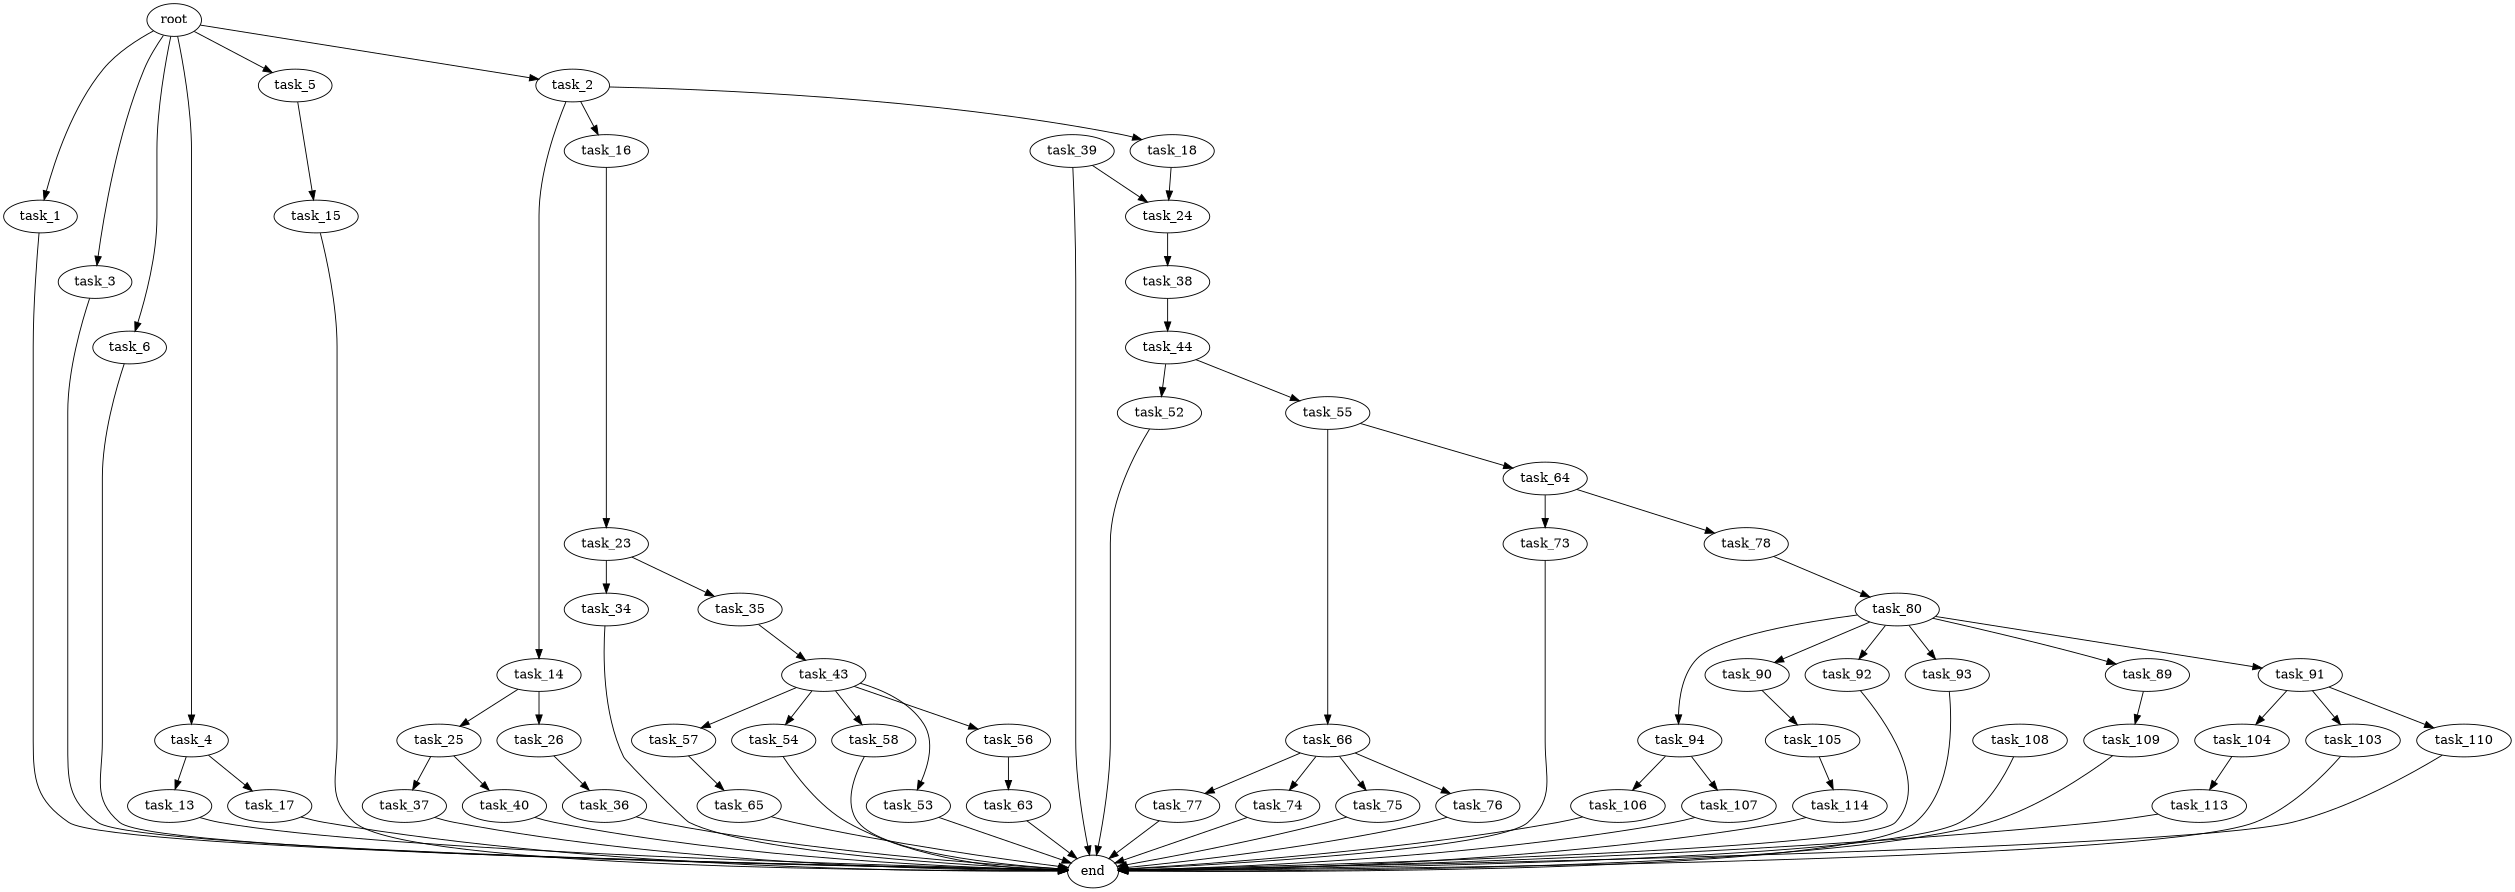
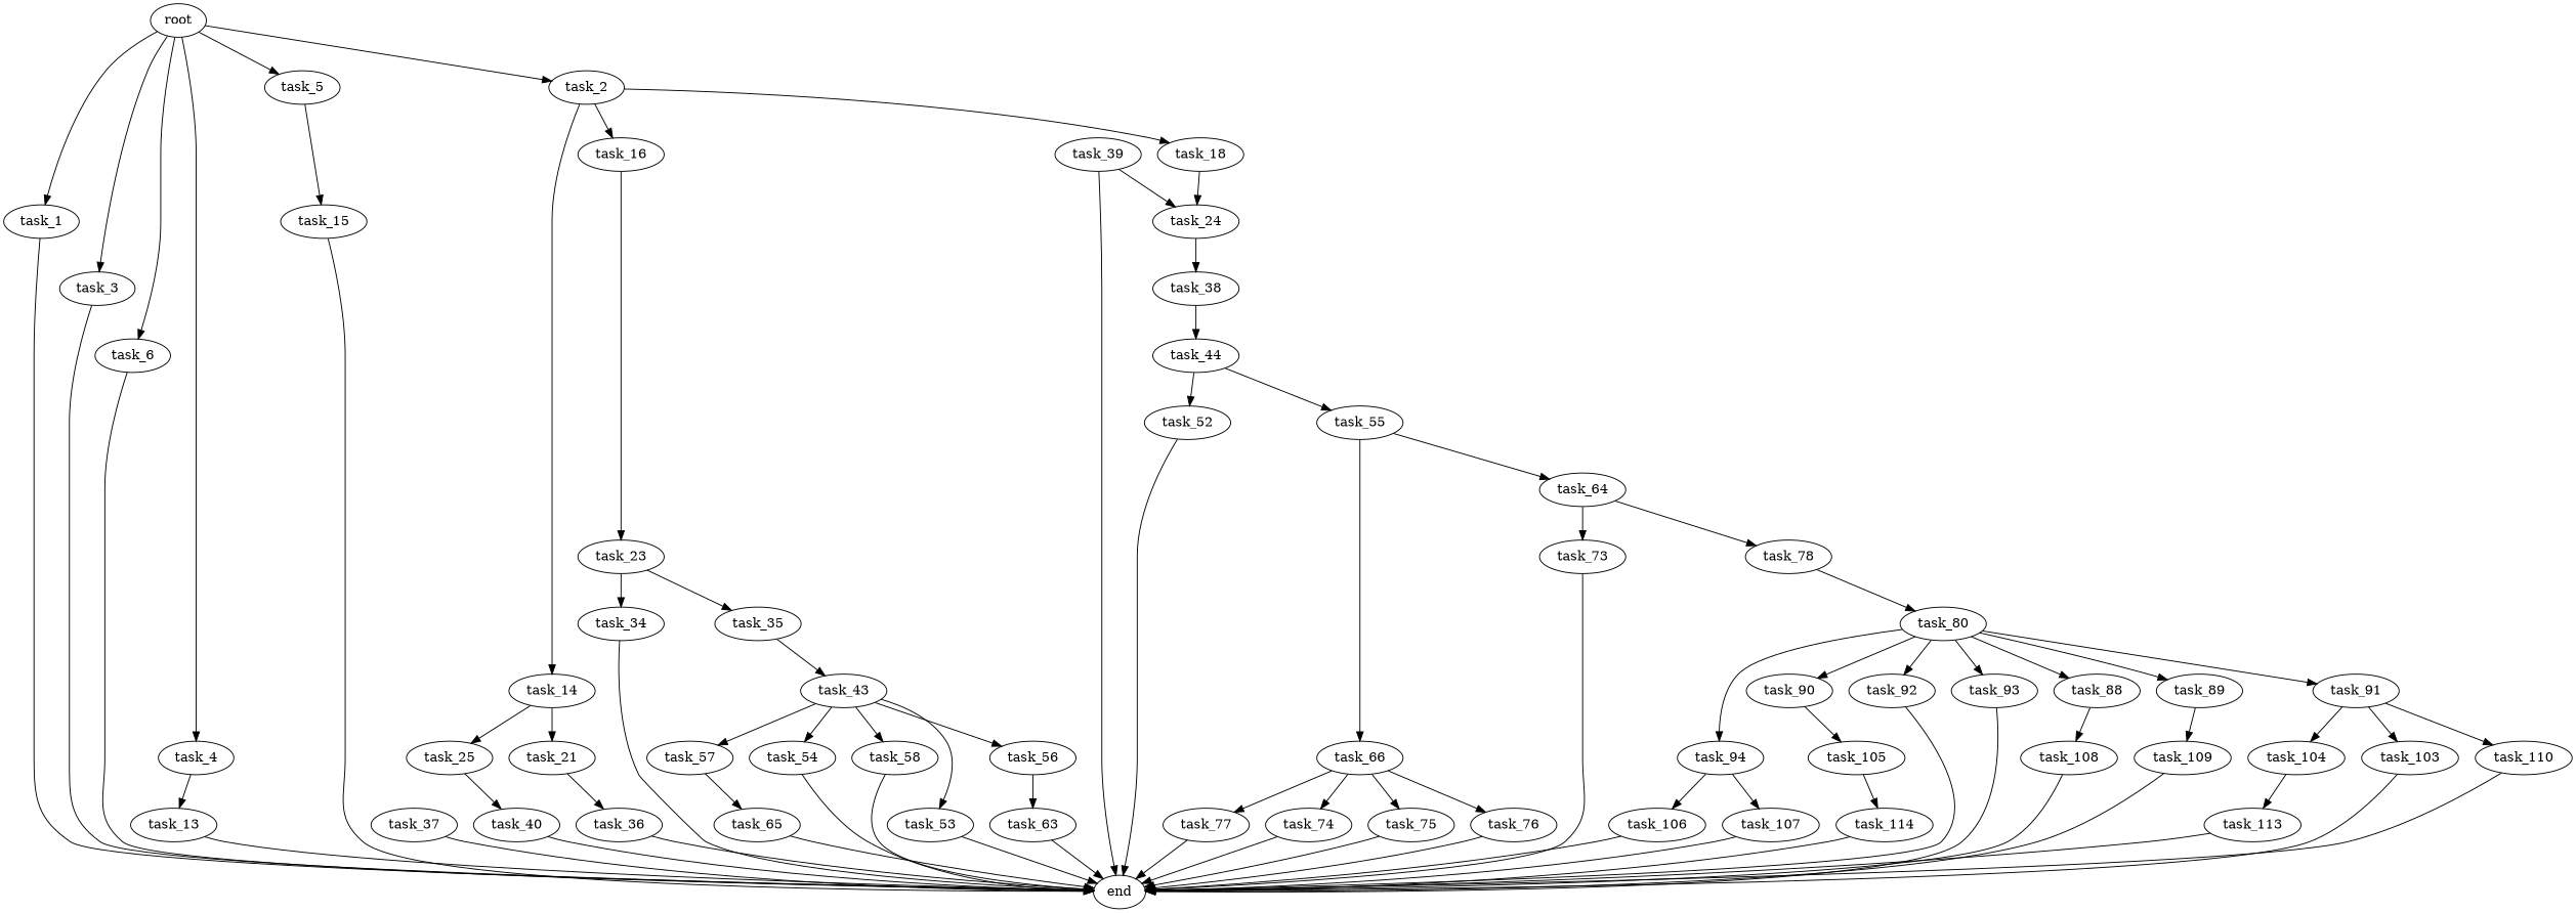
  digraph {
    root
    task_1
    task_2
    task_3
    task_4
    task_5
    task_6
    end
    task_14
    task_16
    task_18
    task_13
-   task_17
    task_15
    task_25
-   task_26
+   task_26 [label=task_21]
    task_23
    task_24
    task_37
    task_40
    task_36
    task_34
    task_35
    task_38
    task_43
    task_44
    task_39
    task_53
    task_54
    task_56
    task_57
    task_58
    task_52
    task_55
    task_63
    task_65
    task_64
    task_66
    task_73
    task_78
    task_74
    task_75
    task_76
    task_77
    task_80
+   task_88
    task_89
    task_90
    task_91
    task_92
    task_93
    task_94
    task_108
    task_109
    task_105
    task_103
    task_104
    task_110
    task_106
    task_107
    task_114
    task_113
    root -> task_1
    root -> task_2
    root -> task_3
    root -> task_4
    root -> task_5
    root -> task_6
    task_1 -> end
    task_2 -> task_14
    task_2 -> task_16
    task_2 -> task_18
    task_3 -> end
    task_4 -> task_13
-   task_4 -> task_17
    task_5 -> task_15
    task_6 -> end
    task_14 -> task_25
    task_14 -> task_26
    task_16 -> task_23
    task_18 -> task_24
    task_13 -> end
-   task_17 -> end
    task_15 -> end
-   task_25 -> task_37
    task_25 -> task_40
    task_26 -> task_36
    task_23 -> task_34
    task_23 -> task_35
    task_24 -> task_38
    task_37 -> end
    task_40 -> end
    task_36 -> end
    task_34 -> end
    task_35 -> task_43
    task_38 -> task_44
    task_43 -> task_53
    task_43 -> task_54
    task_43 -> task_56
    task_43 -> task_57
    task_43 -> task_58
    task_44 -> task_52
    task_44 -> task_55
    task_39 -> end
    task_39 -> task_24
    task_53 -> end
    task_54 -> end
    task_56 -> task_63
    task_57 -> task_65
    task_58 -> end
    task_52 -> end
    task_55 -> task_64
    task_55 -> task_66
    task_63 -> end
    task_65 -> end
    task_64 -> task_73
    task_64 -> task_78
    task_66 -> task_74
    task_66 -> task_75
    task_66 -> task_76
    task_66 -> task_77
    task_73 -> end
    task_78 -> task_80
    task_74 -> end
    task_75 -> end
    task_76 -> end
    task_77 -> end
+   task_80 -> task_88
    task_80 -> task_89
    task_80 -> task_90
    task_80 -> task_91
    task_80 -> task_92
    task_80 -> task_93
    task_80 -> task_94
+   task_88 -> task_108
    task_89 -> task_109
    task_90 -> task_105
    task_91 -> task_103
    task_91 -> task_104
    task_91 -> task_110
    task_92 -> end
    task_93 -> end
    task_94 -> task_106
    task_94 -> task_107
    task_108 -> end
    task_109 -> end
    task_105 -> task_114
    task_103 -> end
    task_104 -> task_113
    task_110 -> end
    task_106 -> end
    task_107 -> end
    task_114 -> end
    task_113 -> end
  }
